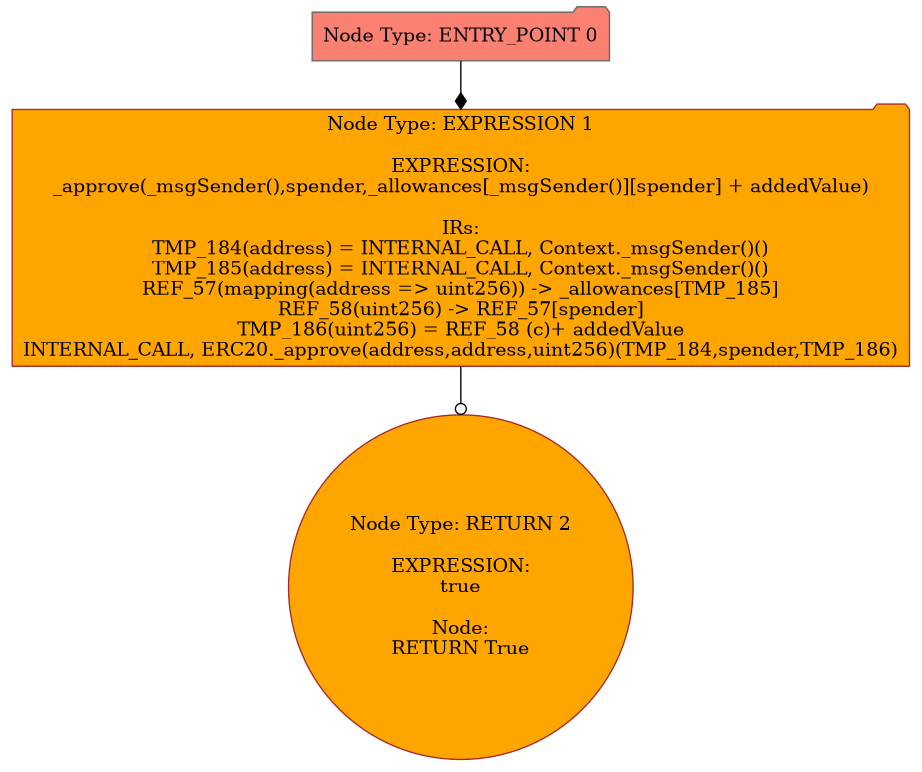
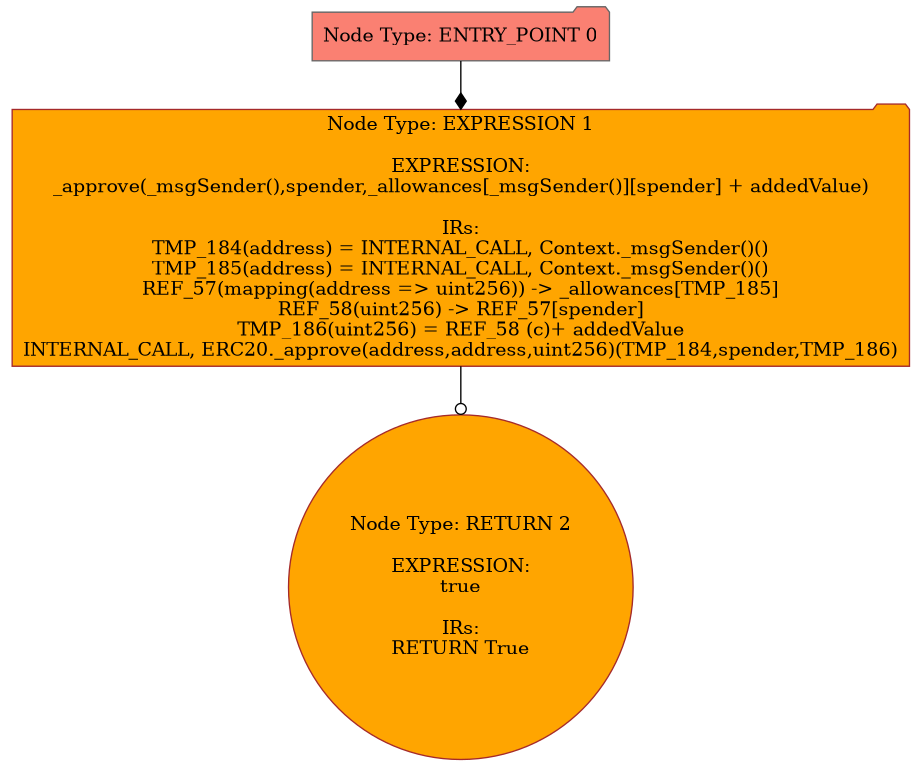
  digraph {
    node [style=filled fillcolor=orange color=brown shape=folder]
    n1 [label="Node Type: ENTRY_POINT 0\n" fillcolor=salmon color=gray40]
    n2 [label="Node Type: EXPRESSION 1\n\nEXPRESSION:\n_approve(_msgSender(),spender,_allowances[_msgSender()][spender] + addedValue)\n\nIRs:\nTMP_184(address) = INTERNAL_CALL, Context._msgSender()()\nTMP_185(address) = INTERNAL_CALL, Context._msgSender()()\nREF_57(mapping(address => uint256)) -> _allowances[TMP_185]\nREF_58(uint256) -> REF_57[spender]\nTMP_186(uint256) = REF_58 (c)+ addedValue\nINTERNAL_CALL, ERC20._approve(address,address,uint256)(TMP_184,spender,TMP_186)"]
-   n3 [label="Node Type: RETURN 2\n\nEXPRESSION:\ntrue\n\nNode:\nRETURN True" shape=circle]
+   n3 [label="Node Type: RETURN 2\n\nEXPRESSION:\ntrue\n\nIRs:\nRETURN True" shape=circle]
    n1 -> n2 [arrowhead=diamond]
    n2 -> n3 [arrowhead=odot]
  }
